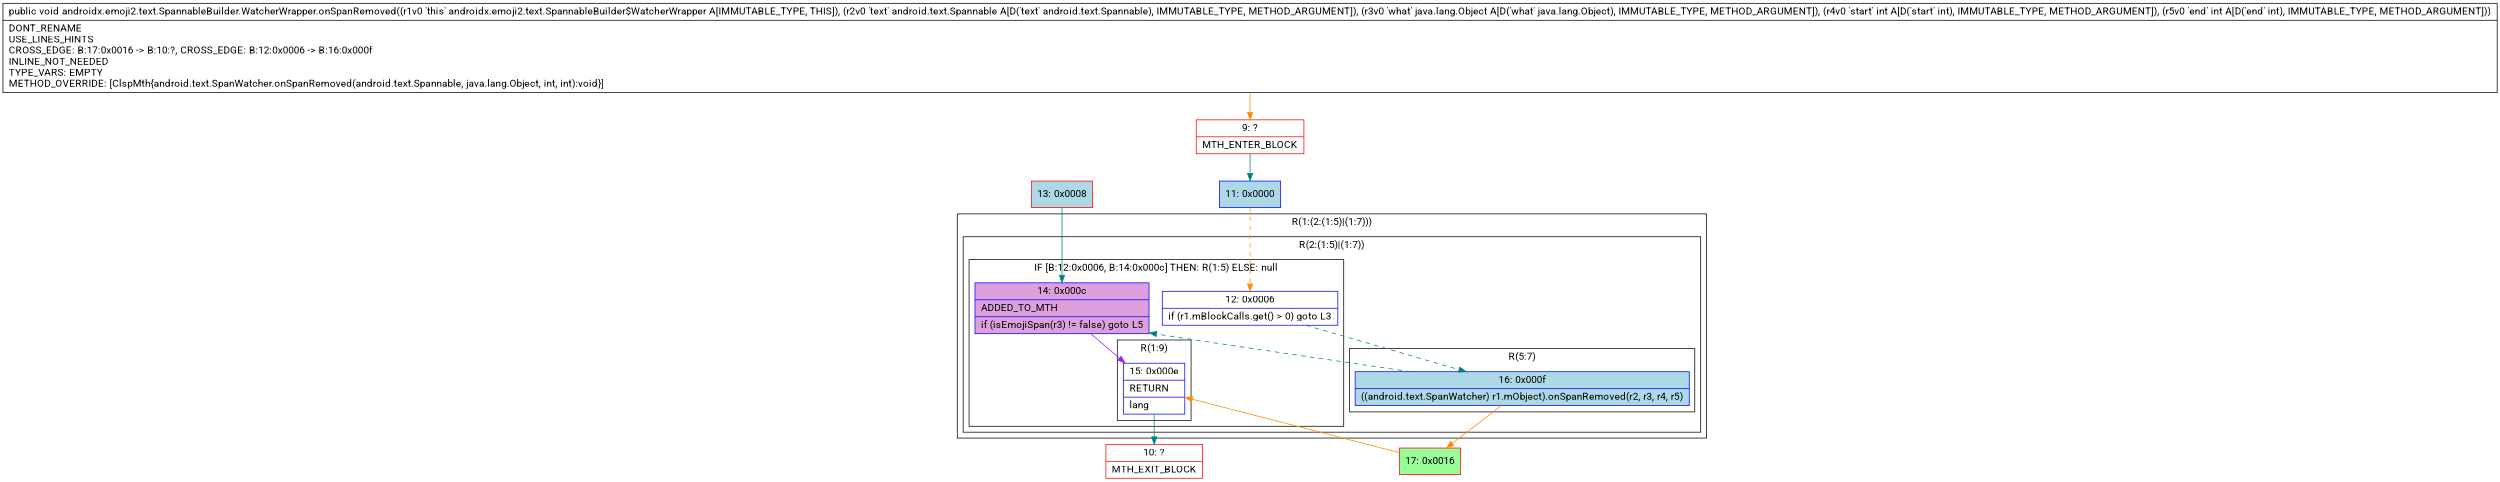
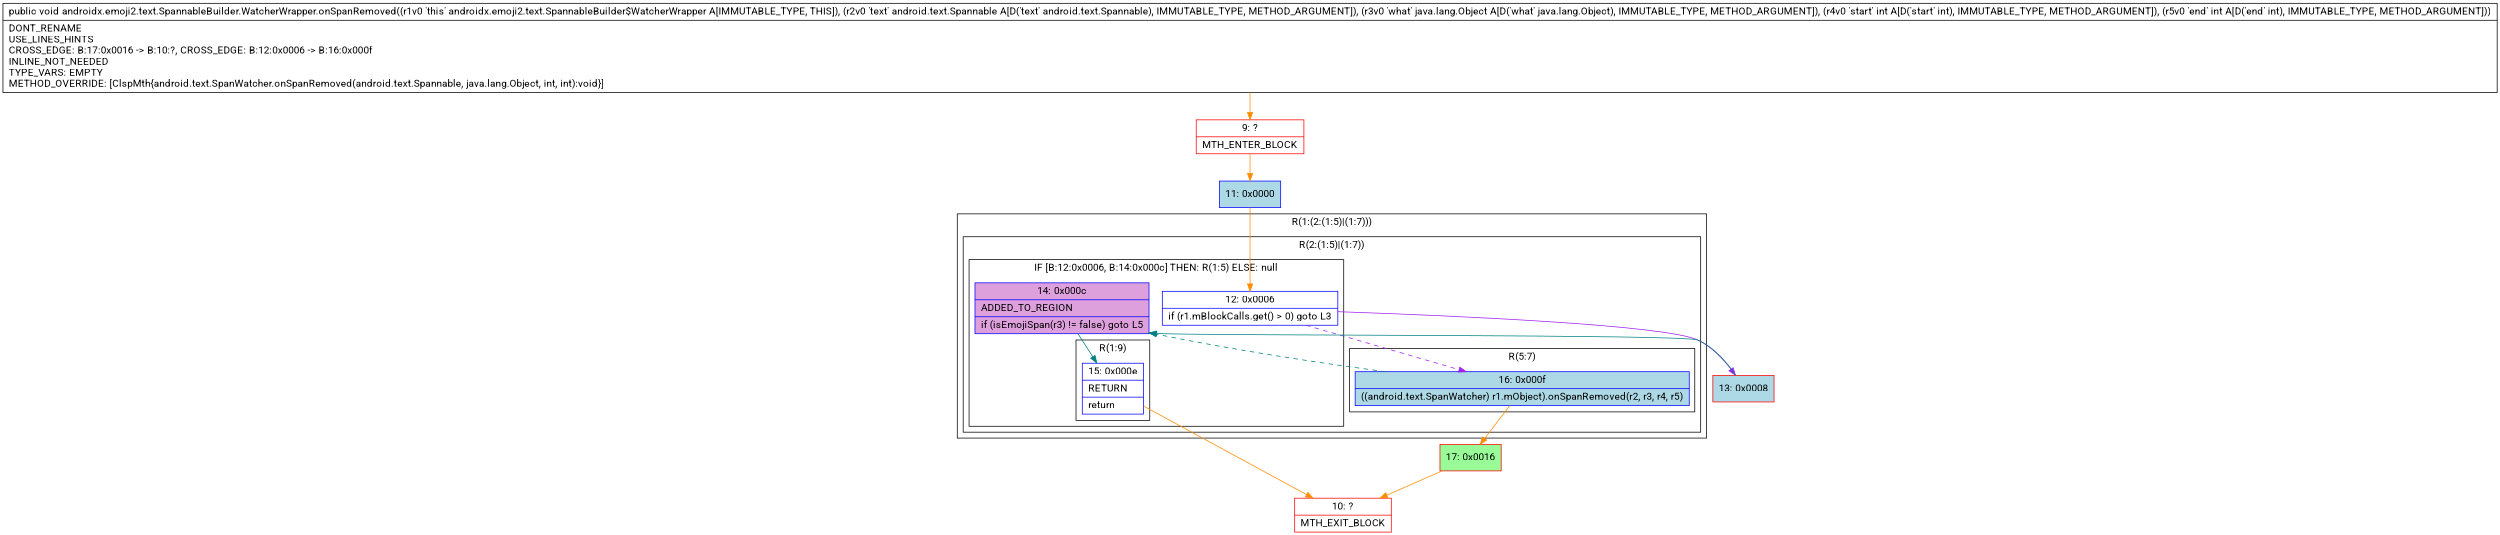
  digraph {
    fontname=Roboto
    node [color=blue fillcolor=white fontname=Roboto shape=record style=filled]
    edge [color=darkorange fontname=Roboto]
-   n1 [label="{15\:\ 0x000e|RETURN\l|lang\l}"]
+   n1 [label="{15\:\ 0x000e|RETURN\l|return\l}"]
    n2 [label="{12\:\ 0x0006|if (r1.mBlockCalls.get() \> 0) goto L3\l}"]
-   n3 [fillcolor=plum label="{14\:\ 0x000c|ADDED_TO_MTH\l|if (isEmojiSpan(r3) != false) goto L5\l}"]
+   n3 [fillcolor=plum label="{14\:\ 0x000c|ADDED_TO_REGION\l|if (isEmojiSpan(r3) != false) goto L5\l}"]
    n4 [fillcolor=lightblue label="{16\:\ 0x000f|((android.text.SpanWatcher) r1.mObject).onSpanRemoved(r2, r3, r4, r5)\l}"]
    n5 [color=red label="{10\:\ ?|MTH_EXIT_BLOCK\l}"]
    n6 [color=red fillcolor=lightblue label="{13\:\ 0x0008}"]
    n7 [color=red fillcolor=palegreen label="{17\:\ 0x0016}"]
    n8 [color=red label="{9\:\ ?|MTH_ENTER_BLOCK\l}"]
    n9 [fillcolor=lightblue label="{11\:\ 0x0000}"]
    n10 [label="{public void androidx.emoji2.text.SpannableBuilder.WatcherWrapper.onSpanRemoved((r1v0 'this' androidx.emoji2.text.SpannableBuilder$WatcherWrapper A[IMMUTABLE_TYPE, THIS]), (r2v0 'text' android.text.Spannable A[D('text' android.text.Spannable), IMMUTABLE_TYPE, METHOD_ARGUMENT]), (r3v0 'what' java.lang.Object A[D('what' java.lang.Object), IMMUTABLE_TYPE, METHOD_ARGUMENT]), (r4v0 'start' int A[D('start' int), IMMUTABLE_TYPE, METHOD_ARGUMENT]), (r5v0 'end' int A[D('end' int), IMMUTABLE_TYPE, METHOD_ARGUMENT]))  | DONT_RENAME\lUSE_LINES_HINTS\lCROSS_EDGE: B:17:0x0016 \-\> B:10:?, CROSS_EDGE: B:12:0x0006 \-\> B:16:0x000f\lINLINE_NOT_NEEDED\lTYPE_VARS: EMPTY\lMETHOD_OVERRIDE: [ClspMth\{android.text.SpanWatcher.onSpanRemoved(android.text.Spannable, java.lang.Object, int, int):void\}]\l}" color=""]
    subgraph cluster_1 {
      label="R(1:(2:(1:5)|(1:7)))"
      subgraph cluster_2 {
        label="R(2:(1:5)|(1:7))"
        subgraph cluster_3 {
          label="IF [B:12:0x0006, B:14:0x000c] THEN: R(1:5) ELSE: null"
          n2
          n3
          subgraph cluster_4 {
            label="R(1:9)"
            n1
          }
        }
        subgraph cluster_5 {
          label="R(5:7)"
          n4
        }
      }
    }
-   n1 -> n5 [color=teal]
-   n2 -> n4 [color=teal style=dashed]
-   n3 -> n1 [color=purple]
+   n1 -> n5
+   n2 -> n4 [color=purple style=dashed]
+   n2 -> n6 [color=purple]
+   n3 -> n1 [color=teal]
    n4 -> n3 [color=teal style=dashed]
    n4 -> n7
    n6 -> n3 [color=teal]
-   n7 -> n1
-   n8 -> n9 [color=teal]
-   n9 -> n2 [style=dashed]
+   n7 -> n5
+   n8 -> n9
+   n9 -> n2
    n10 -> n8
  }
